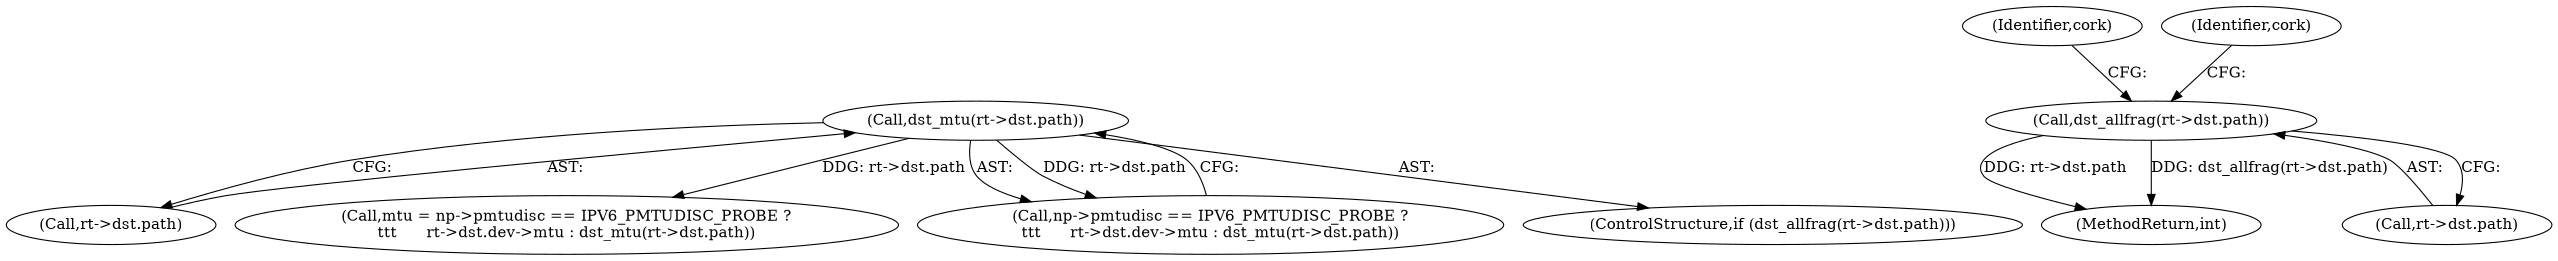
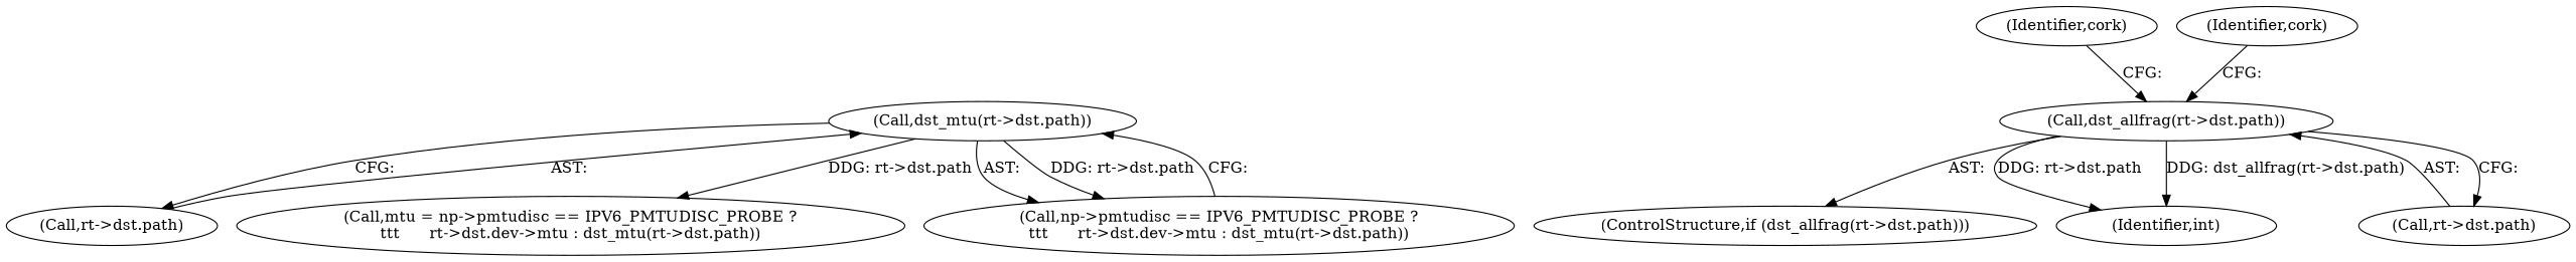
  digraph {
    n1 [label="(Call,dst_allfrag(rt->dst.path))"]
    n2 [label="(ControlStructure,if (dst_allfrag(rt->dst.path)))"]
    n3 [label="(Call,rt->dst.path)"]
-   n4 [label="(MethodReturn,int)"]
+   n4 [label="(Identifier,int)"]
    n5 [label="(Call,dst_mtu(rt->dst.path))"]
    n6 [label="(Call,mtu = np->pmtudisc == IPV6_PMTUDISC_PROBE ?\n\t\t\t      rt->dst.dev->mtu : dst_mtu(rt->dst.path))"]
    n7 [label="(Call,np->pmtudisc == IPV6_PMTUDISC_PROBE ?\n\t\t\t      rt->dst.dev->mtu : dst_mtu(rt->dst.path))"]
    n8 [label="(Call,rt->dst.path)"]
    n9 [label="(Identifier,cork)"]
    n10 [label="(Identifier,cork)"]
-   n5 -> n2 [label="AST: "]
+   n1 -> n2 [label="AST: "]
    n1 -> n3 [label="CFG: "]
    n1 -> n4 [label="DDG: rt->dst.path"]
    n1 -> n4 [label="DDG: dst_allfrag(rt->dst.path)"]
    n3 -> n1 [label="AST: "]
    n5 -> n6 [label="DDG: rt->dst.path"]
    n5 -> n7 [label="AST: "]
    n5 -> n7 [label="DDG: rt->dst.path"]
    n5 -> n8 [label="CFG: "]
    n7 -> n5 [label="CFG: "]
    n8 -> n5 [label="AST: "]
    n9 -> n1 [label="CFG: "]
    n10 -> n1 [label="CFG: "]
  }
